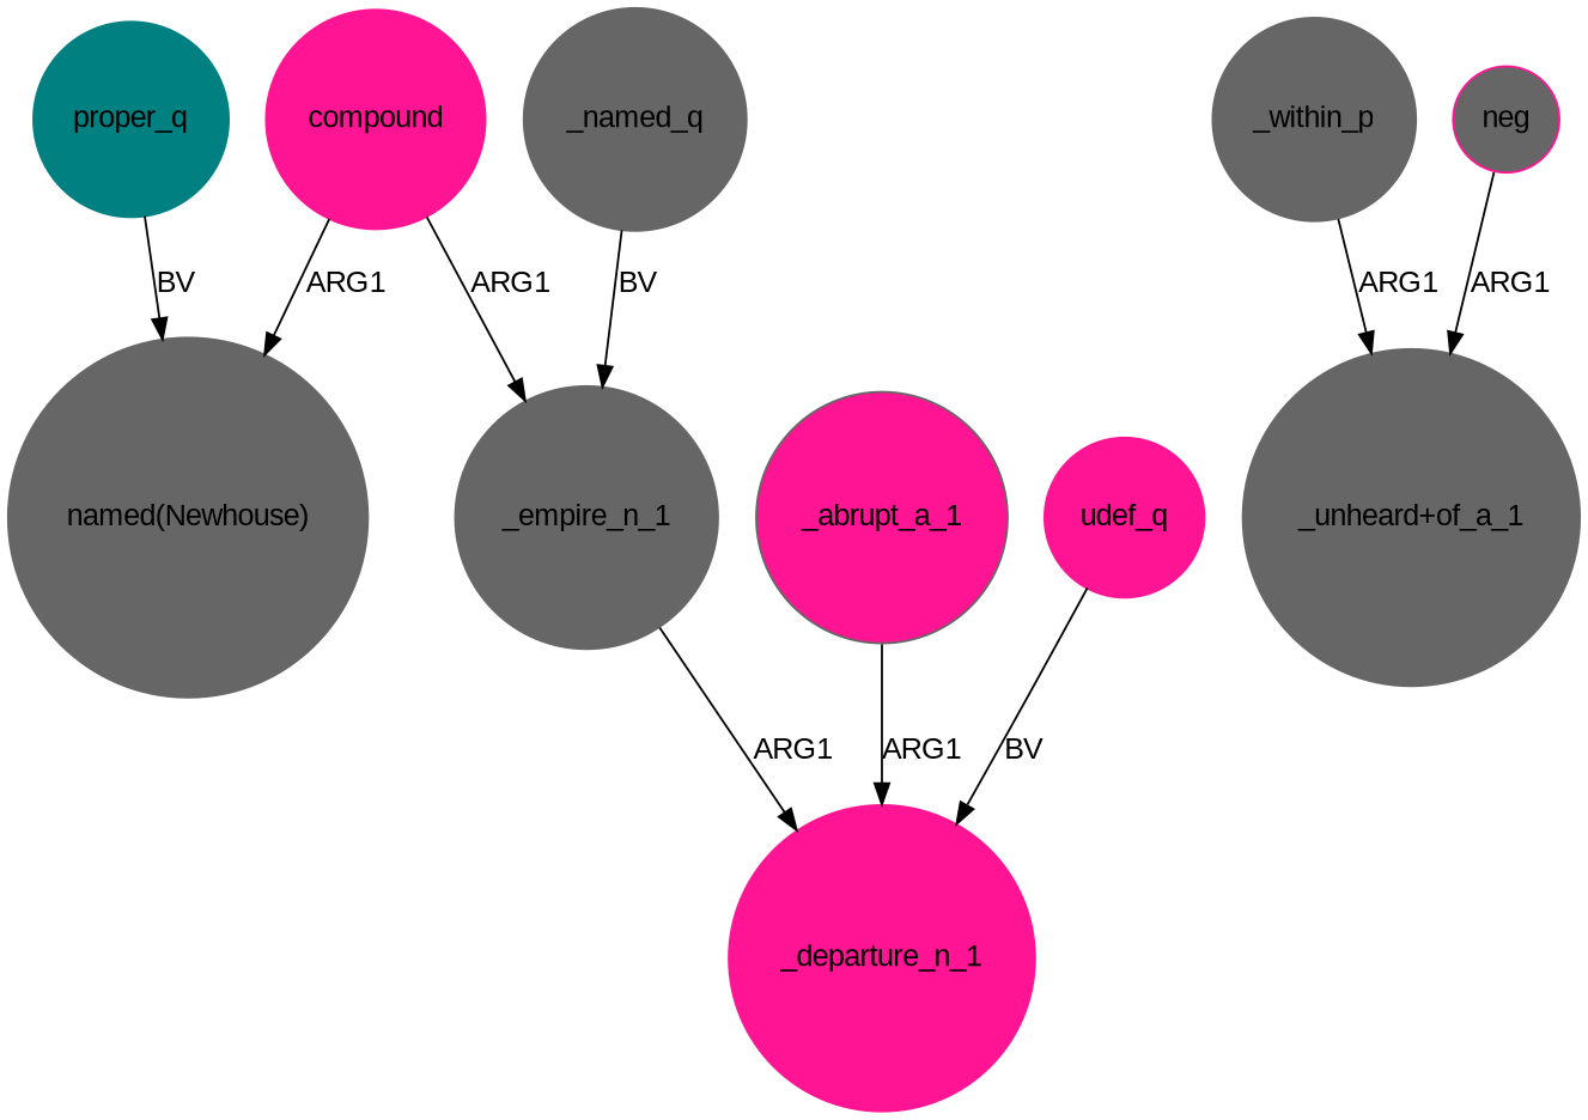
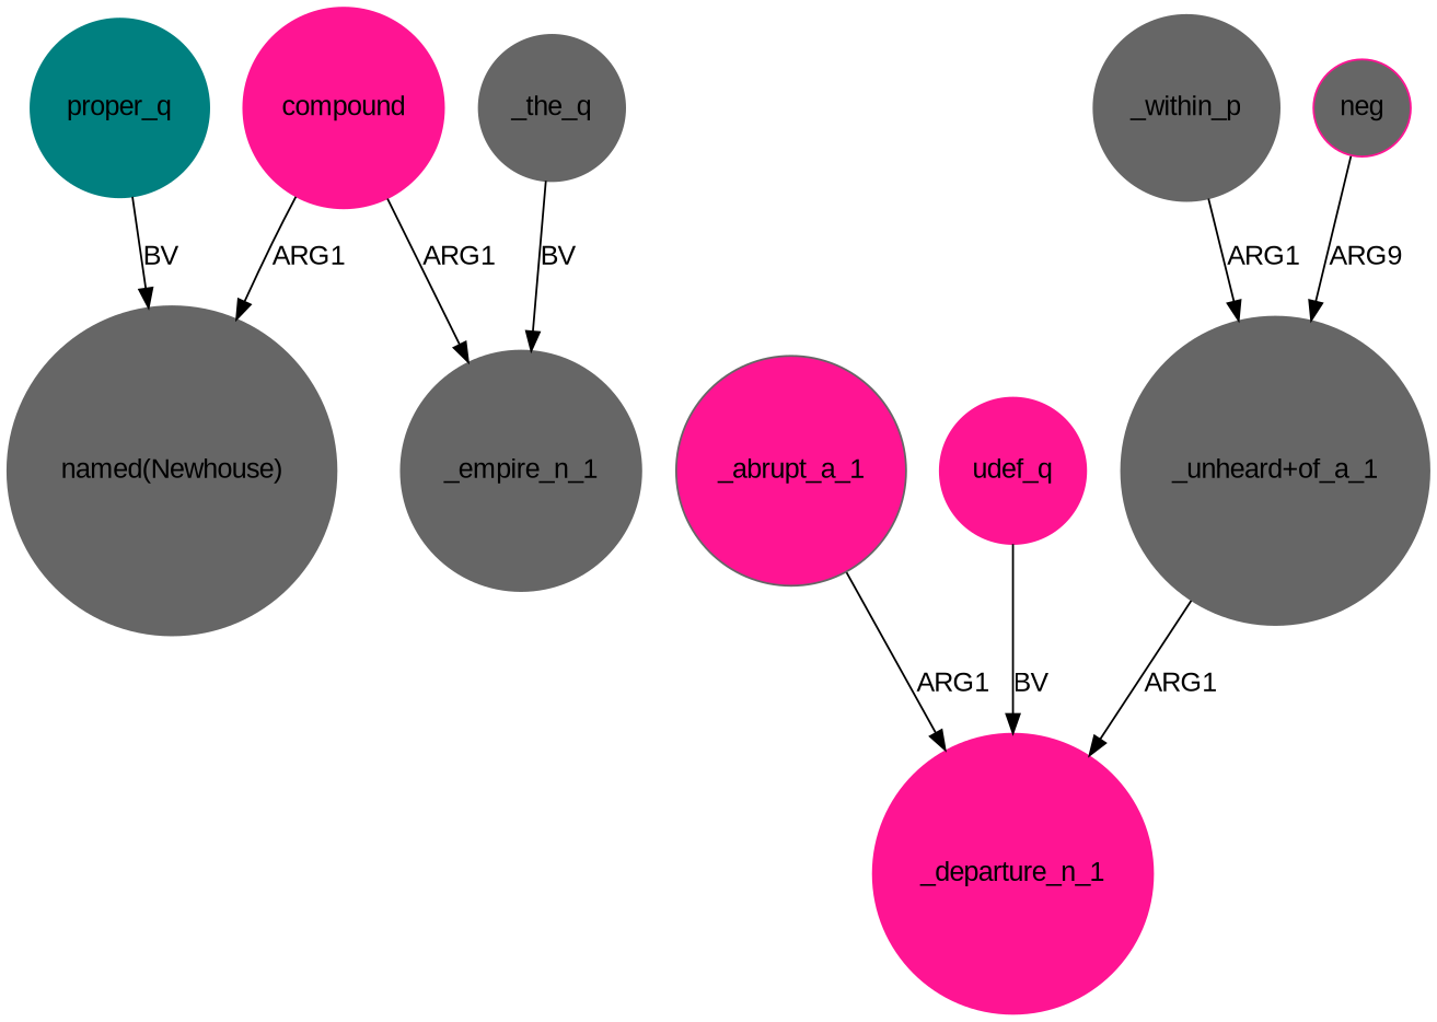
  digraph {
    fontname="Liberation Sans"
    node [color=gray40 fontname="Liberation Sans" shape=circle style=filled]
    edge [fontname="Liberation Sans"]
    compound [color=deeppink]
    "named(Newhouse)"
    _empire_n_1
    _abrupt_a_1 [fillcolor=deeppink]
    _departure_n_1 [color=deeppink]
    proper_q [color=teal]
    udef_q [color=deeppink]
    _within_p
    "_unheard+of_a_1"
-   _the_q [label=_named_q]
+   _the_q
    neg [color=deeppink fillcolor=gray40]
    compound -> "named(Newhouse)" [label=ARG1]
    compound -> _empire_n_1 [label=ARG1]
    _abrupt_a_1 -> _departure_n_1 [label=ARG1]
    proper_q -> "named(Newhouse)" [label=BV]
    udef_q -> _departure_n_1 [label=BV]
    _within_p -> "_unheard+of_a_1" [label=ARG1]
-   _empire_n_1 -> _departure_n_1 [label=ARG1]
+   "_unheard+of_a_1" -> _departure_n_1 [label=ARG1]
    _the_q -> _empire_n_1 [label=BV]
-   neg -> "_unheard+of_a_1" [label=ARG1]
+   neg -> "_unheard+of_a_1" [label=ARG9]
  }
